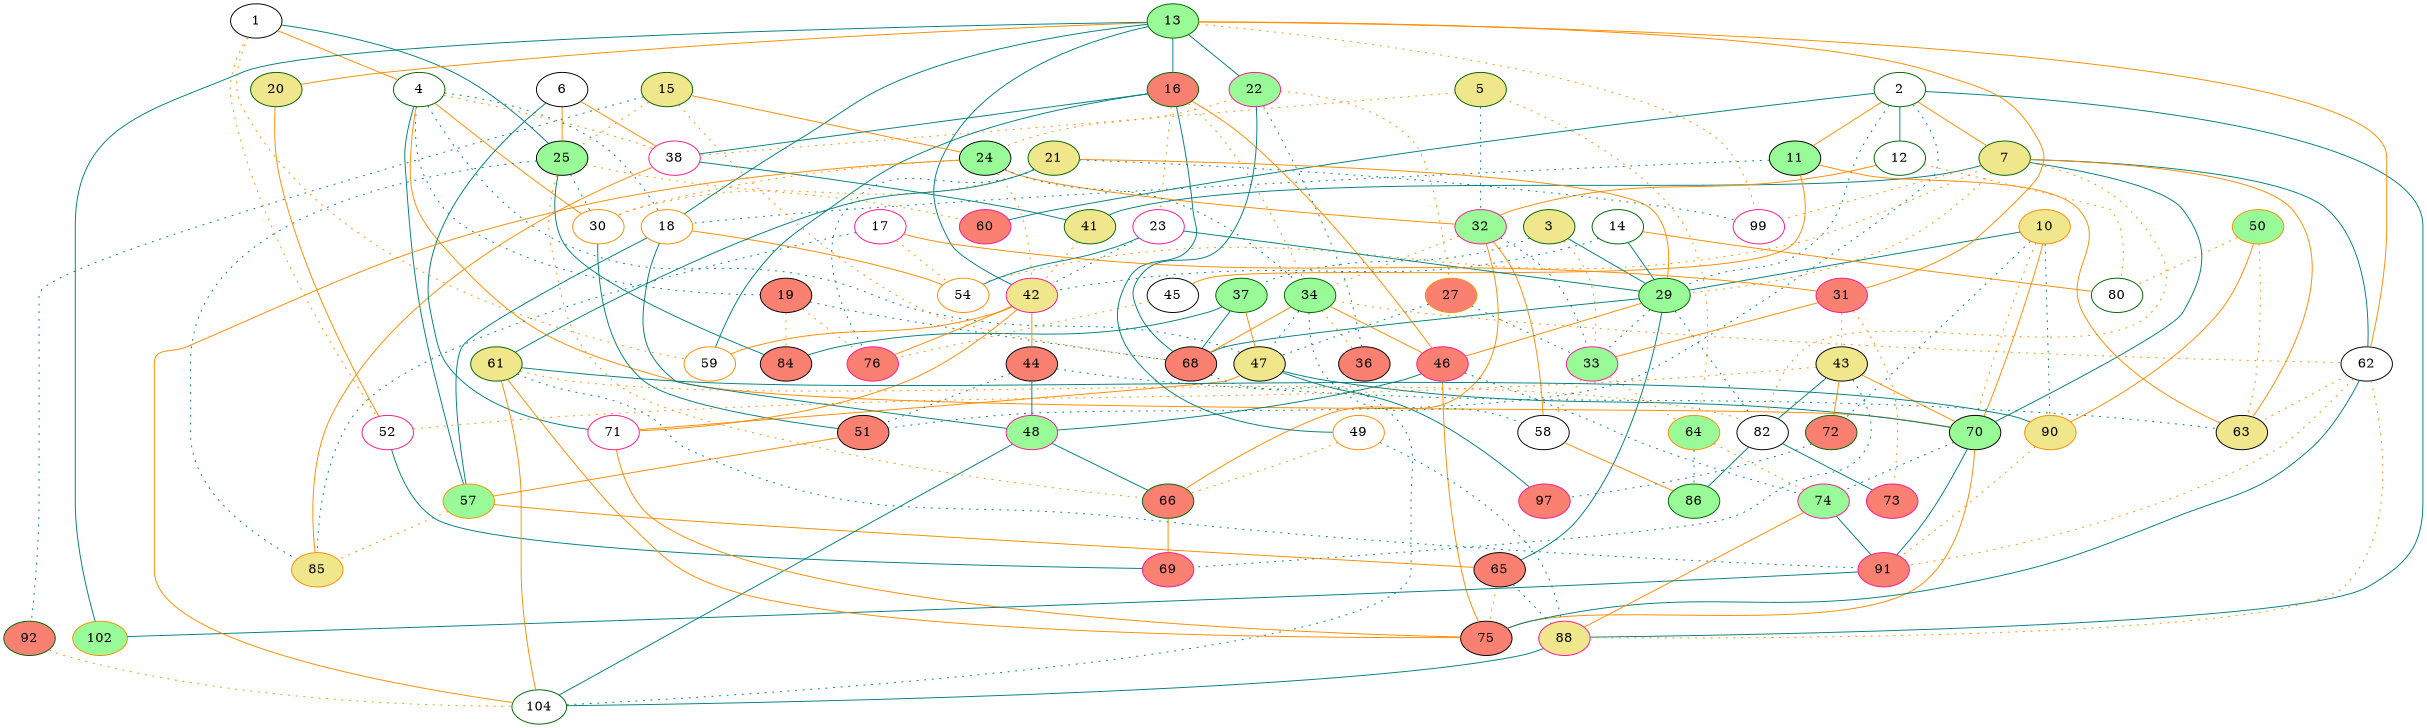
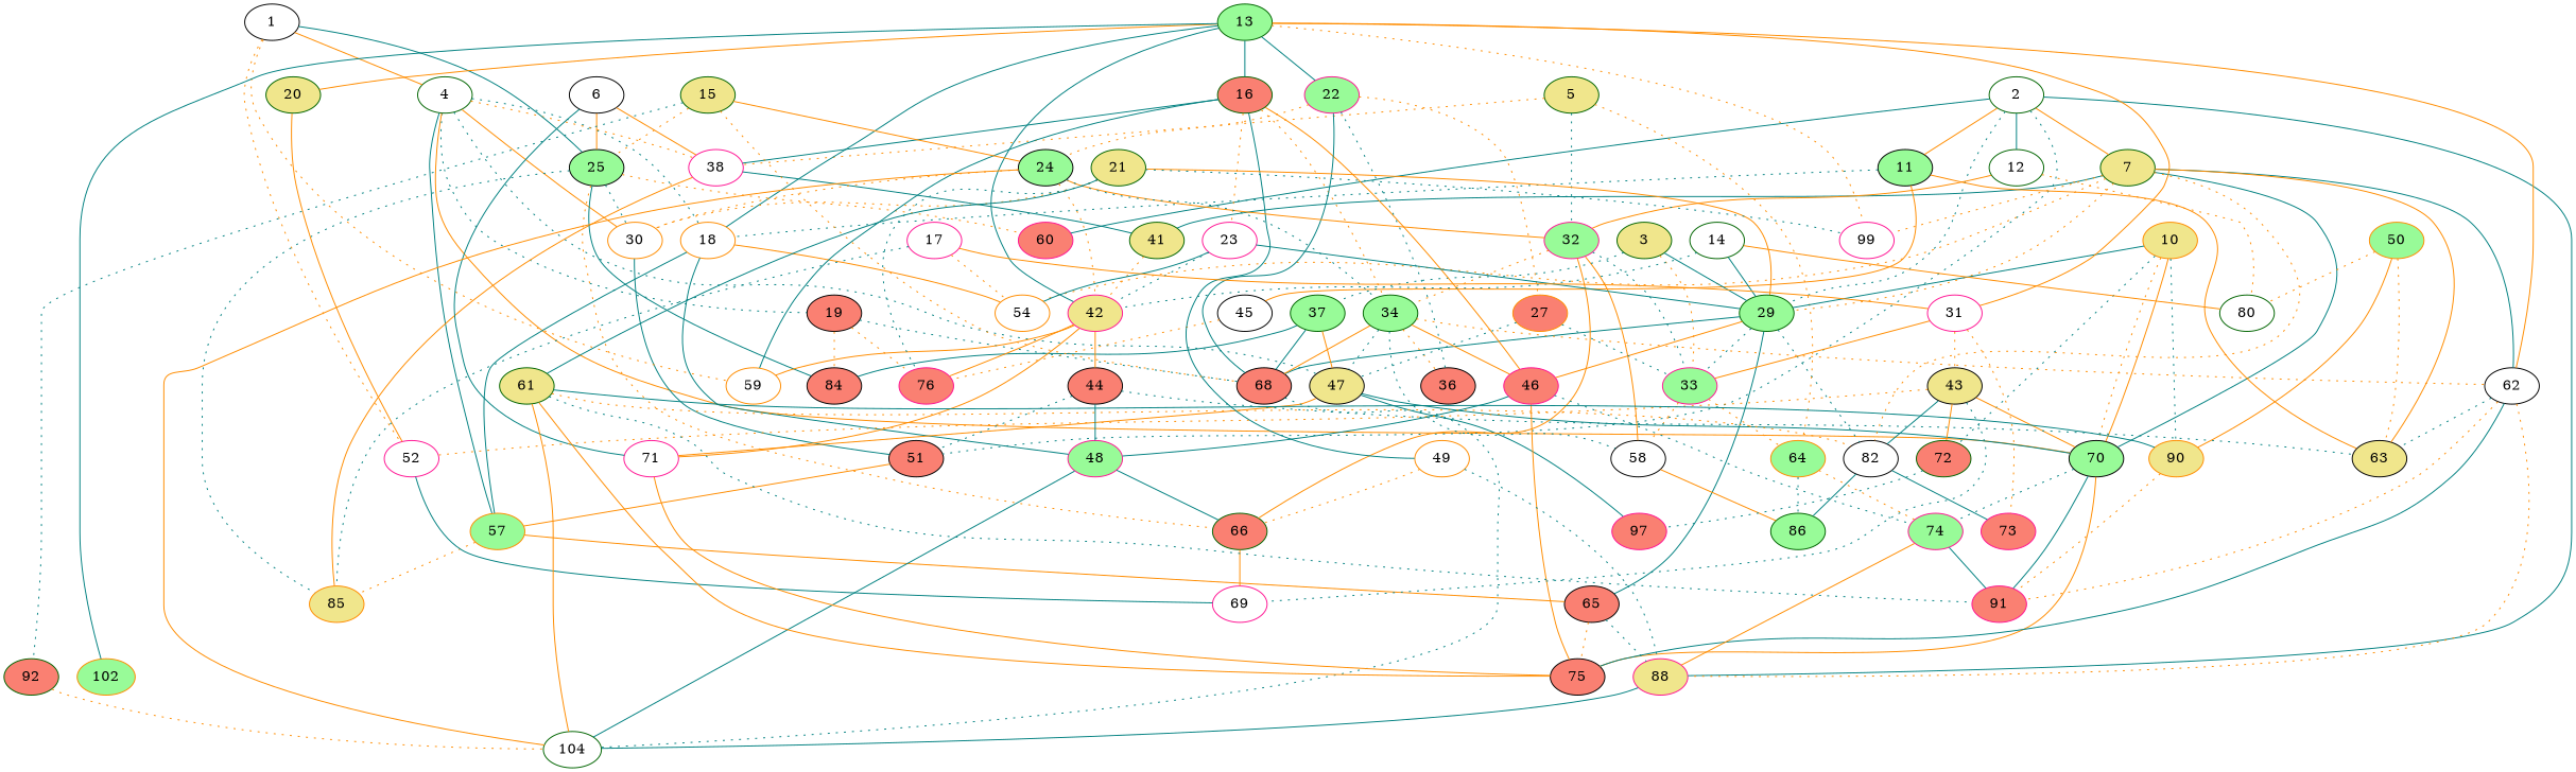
  graph {
    node [color=darkgreen fillcolor=white style=filled]
    edge [color=darkorange style=solid]
    4 [super="+87"]
    18 [color=darkorange super="+110"]
    19 [color=black fillcolor=salmon]
    30 [color=darkorange super="+89"]
    38 [color=deeppink super="+113"]
    47 [color=black fillcolor=khaki super="+67"]
    57 [color=darkorange fillcolor=palegreen super="+77"]
    70 [color=black fillcolor=palegreen super="+98"]
    1 [color=black]
    25 [color=black fillcolor=palegreen]
    52 [color=deeppink]
    59 [color=darkorange]
    60 [color=deeppink fillcolor=salmon]
    85 [color=darkorange fillcolor=khaki]
    66 [fillcolor=salmon]
    84 [color=black fillcolor=salmon]
-   69 [color=deeppink fillcolor=salmon]
+   69 [color=deeppink]
    2 [super="+28"]
    7 [fillcolor=khaki super="+9"]
    11 [color=black fillcolor=palegreen super="+111"]
    12
    29 [fillcolor=palegreen super="+106"]
    51 [color=black fillcolor=salmon super="+94"]
    88 [color=deeppink fillcolor=khaki super="+109"]
    41 [fillcolor=khaki]
    54 [color=darkorange]
    62 [color=black super="+107"]
    63 [color=black fillcolor=khaki]
    82 [color=black super="+103"]
    99 [color=deeppink]
    45 [color=black]
    32 [color=deeppink fillcolor=palegreen super="+40"]
    80
    33 [color=deeppink fillcolor=palegreen]
    68 [color=black fillcolor=salmon super="+112"]
    46 [color=deeppink fillcolor=salmon super="+56"]
    65 [color=black fillcolor=salmon super="+78"]
    104
    3 [fillcolor=khaki]
    37 [fillcolor=palegreen]
    64 [color=darkorange fillcolor=palegreen super="+95"]
    58 [color=black]
    48 [color=deeppink fillcolor=palegreen super="+53"]
    76 [color=deeppink fillcolor=salmon super="+108"]
    71 [color=deeppink]
    97 [color=deeppink fillcolor=salmon]
    74 [color=deeppink fillcolor=palegreen]
    75 [color=black fillcolor=salmon]
    91 [color=deeppink fillcolor=salmon super="+101"]
    5 [fillcolor=khaki super="+55"]
    34 [fillcolor=palegreen super="+93"]
    86 [fillcolor=palegreen]
    6 [color=black]
    42 [color=deeppink fillcolor=khaki super="+105"]
    n55 [color=deeppink fillcolor=salmon label=73]
    10 [color=darkorange fillcolor=khaki]
    72 [fillcolor=salmon]
    90 [color=darkorange fillcolor=khaki]
    13 [fillcolor=palegreen super="+26"]
    16 [fillcolor=salmon super="+73"]
    20 [fillcolor=khaki]
    22 [color=deeppink fillcolor=palegreen super="+96"]
-   31 [color=deeppink fillcolor=salmon super="+39"]
+   31 [color=deeppink super="+39"]
    102 [color=darkorange fillcolor=palegreen]
    23 [color=deeppink super="+35"]
    49 [color=darkorange]
    24 [color=black fillcolor=palegreen super="+100"]
    27 [color=darkorange fillcolor=salmon]
    36 [color=black fillcolor=salmon]
    43 [color=black fillcolor=khaki super="+81"]
    44 [color=black fillcolor=salmon]
    14
    15 [fillcolor=khaki]
    92 [fillcolor=salmon]
    17 [color=deeppink]
    21 [fillcolor=khaki]
    61 [fillcolor=khaki super="+79"]
    50 [color=darkorange fillcolor=palegreen]
    4 -- 18 [color=teal style=dotted]
    4 -- 19 [color=teal style=dotted]
    4 -- 30
    4 -- 38 [style=dotted]
    4 -- 47 [color=teal style=dotted]
    4 -- 57 [color=teal]
    4 -- 70
    18 -- 57 [color=teal]
    18 -- 54
    18 -- 48 [color=teal]
    19 -- 84 [style=dotted]
    19 -- 68 [color=teal style=dotted]
    19 -- 76 [style=dotted]
    30 -- 51 [color=teal]
    38 -- 85
    38 -- 41 [color=teal]
    47 -- 70 [color=teal]
    47 -- 71
    47 -- 97 [color=teal]
    57 -- 85 [style=dotted]
    57 -- 65
    70 -- 74 [color=teal style=dotted]
    70 -- 75
    70 -- 91 [color=teal]
    1 -- 4
    1 -- 25 [color=teal]
    1 -- 52 [style=dotted]
    1 -- 59 [style=dotted]
    25 -- 30 [color=teal style=dotted]
    25 -- 60 [style=dotted]
    25 -- 85 [color=teal style=dotted]
    25 -- 66 [style=dotted]
    25 -- 84 [color=teal]
    52 -- 69 [color=teal]
    66 -- 69
    2 -- 60 [color=teal]
    2 -- 7
    2 -- 11
    2 -- 12 [color=teal]
    2 -- 29 [color=teal style=dotted]
    2 -- 51 [color=teal style=dotted]
    2 -- 88 [color=teal]
    7 -- 70 [color=teal]
    7 -- 29 [style=dotted]
    7 -- 41 [color=teal]
    7 -- 54 [style=dotted]
    7 -- 62 [color=teal]
    7 -- 63
    7 -- 82 [style=dotted]
    7 -- 99 [style=dotted]
    11 -- 18 [color=teal style=dotted]
    11 -- 63
    11 -- 45
    12 -- 32
    12 -- 80 [style=dotted]
    29 -- 82 [color=teal style=dotted]
    29 -- 33 [color=teal style=dotted]
    29 -- 68 [color=teal]
    29 -- 46
    29 -- 65 [color=teal]
    51 -- 57
    88 -- 104 [color=teal]
    41 -- 42 [style=dotted]
    62 -- 88 [style=dotted]
-   62 -- 63 [style=dotted]
+   62 -- 63 [color=teal style=dotted]
    62 -- 75 [color=teal]
    62 -- 91 [style=dotted]
    82 -- 86 [color=teal]
    82 -- n55 [color=teal]
    45 -- 76 [style=dotted]
    32 -- 66
    32 -- 33 [color=teal style=dotted]
    32 -- 58
    32 -- 34 [style=dotted]
    33 -- 64 [style=dotted]
    33 -- 58 [style=dotted]
    68 -- 104 [color=teal style=dotted]
    46 -- 48 [color=teal]
    46 -- 74 [color=teal style=dotted]
    46 -- 75
    65 -- 88 [color=teal style=dotted]
    65 -- 75 [style=dotted]
    3 -- 29 [color=teal]
    3 -- 33 [style=dotted]
    3 -- 37 [color=teal style=dotted]
    37 -- 47
    37 -- 84 [color=teal]
    37 -- 68 [color=teal]
    64 -- 74 [style=dotted]
    64 -- 86 [color=teal style=dotted]
    58 -- 86
    48 -- 66 [color=teal]
    48 -- 104 [color=teal]
    71 -- 75
    74 -- 88
    74 -- 91 [color=teal]
-   91 -- 102 [color=teal]
    5 -- 38 [style=dotted]
    5 -- 32 [color=teal style=dotted]
    5 -- 64 [style=dotted]
    34 -- 47 [color=teal style=dotted]
    34 -- 62 [style=dotted]
    34 -- 68
    34 -- 46
    34 -- 58 [color=teal style=dotted]
    34 -- 36 [style=dotted]
    6 -- 38
    6 -- 25
    6 -- 71 [color=teal]
    42 -- 59
    42 -- 76
    42 -- 71
    42 -- 44
    10 -- 70 [style=dotted]
    10 -- 70
    10 -- 29 [color=teal]
    10 -- 72 [color=teal style=dotted]
    10 -- 90 [color=teal style=dotted]
    72 -- 97 [color=teal style=dotted]
    90 -- 91 [style=dotted]
    13 -- 18 [color=teal]
    13 -- 62
    13 -- 99 [style=dotted]
    13 -- 42 [color=teal]
    13 -- 16 [color=teal]
    13 -- 20
    13 -- 22 [color=teal]
    13 -- 31
    13 -- 102 [color=teal]
    16 -- 38 [color=teal]
    16 -- 59 [color=teal]
    16 -- 46
    16 -- 34 [style=dotted]
    16 -- 23 [style=dotted]
    16 -- 49 [color=teal]
    20 -- 52
    22 -- 68 [color=teal]
    22 -- 24 [style=dotted]
    22 -- 27 [style=dotted]
    22 -- 36 [color=teal style=dotted]
    31 -- 33
    31 -- n55 [style=dotted]
    31 -- 43 [style=dotted]
    23 -- 29 [color=teal]
    23 -- 54 [color=teal]
    23 -- 42 [color=teal style=dotted]
    49 -- 66 [style=dotted]
    49 -- 88 [color=teal style=dotted]
    24 -- 30 [style=dotted]
    24 -- 32
    24 -- 104
    24 -- 34 [color=teal style=dotted]
    24 -- 42 [style=dotted]
    27 -- 47 [color=teal style=dotted]
    27 -- 33 [color=teal style=dotted]
    43 -- 70
    43 -- 52 [style=dotted]
    43 -- 69 [color=teal style=dotted]
    43 -- 82 [color=teal]
    43 -- 72
    44 -- 51 [color=teal style=dotted]
    44 -- 63 [color=teal style=dotted]
    44 -- 48 [color=teal]
    14 -- 29 [color=teal]
    14 -- 80
    14 -- 42 [color=teal style=dotted]
    15 -- 25 [style=dotted]
    15 -- 68 [style=dotted]
    15 -- 24
    15 -- 92 [color=teal style=dotted]
    92 -- 104 [style=dotted]
    17 -- 85 [color=teal style=dotted]
    17 -- 54 [style=dotted]
    17 -- 31
    21 -- 30 [style=dotted weight=2]
    21 -- 29
    21 -- 99 [color=teal style=dotted]
    21 -- 76 [color=teal style=dotted]
    21 -- 61 [color=teal]
    61 -- 82 [style=dotted]
    61 -- 104
    61 -- 75
    61 -- 91 [color=teal style=dotted]
    61 -- 90 [color=teal]
    50 -- 63 [style=dotted]
    50 -- 80 [style=dotted]
    50 -- 90
  }
